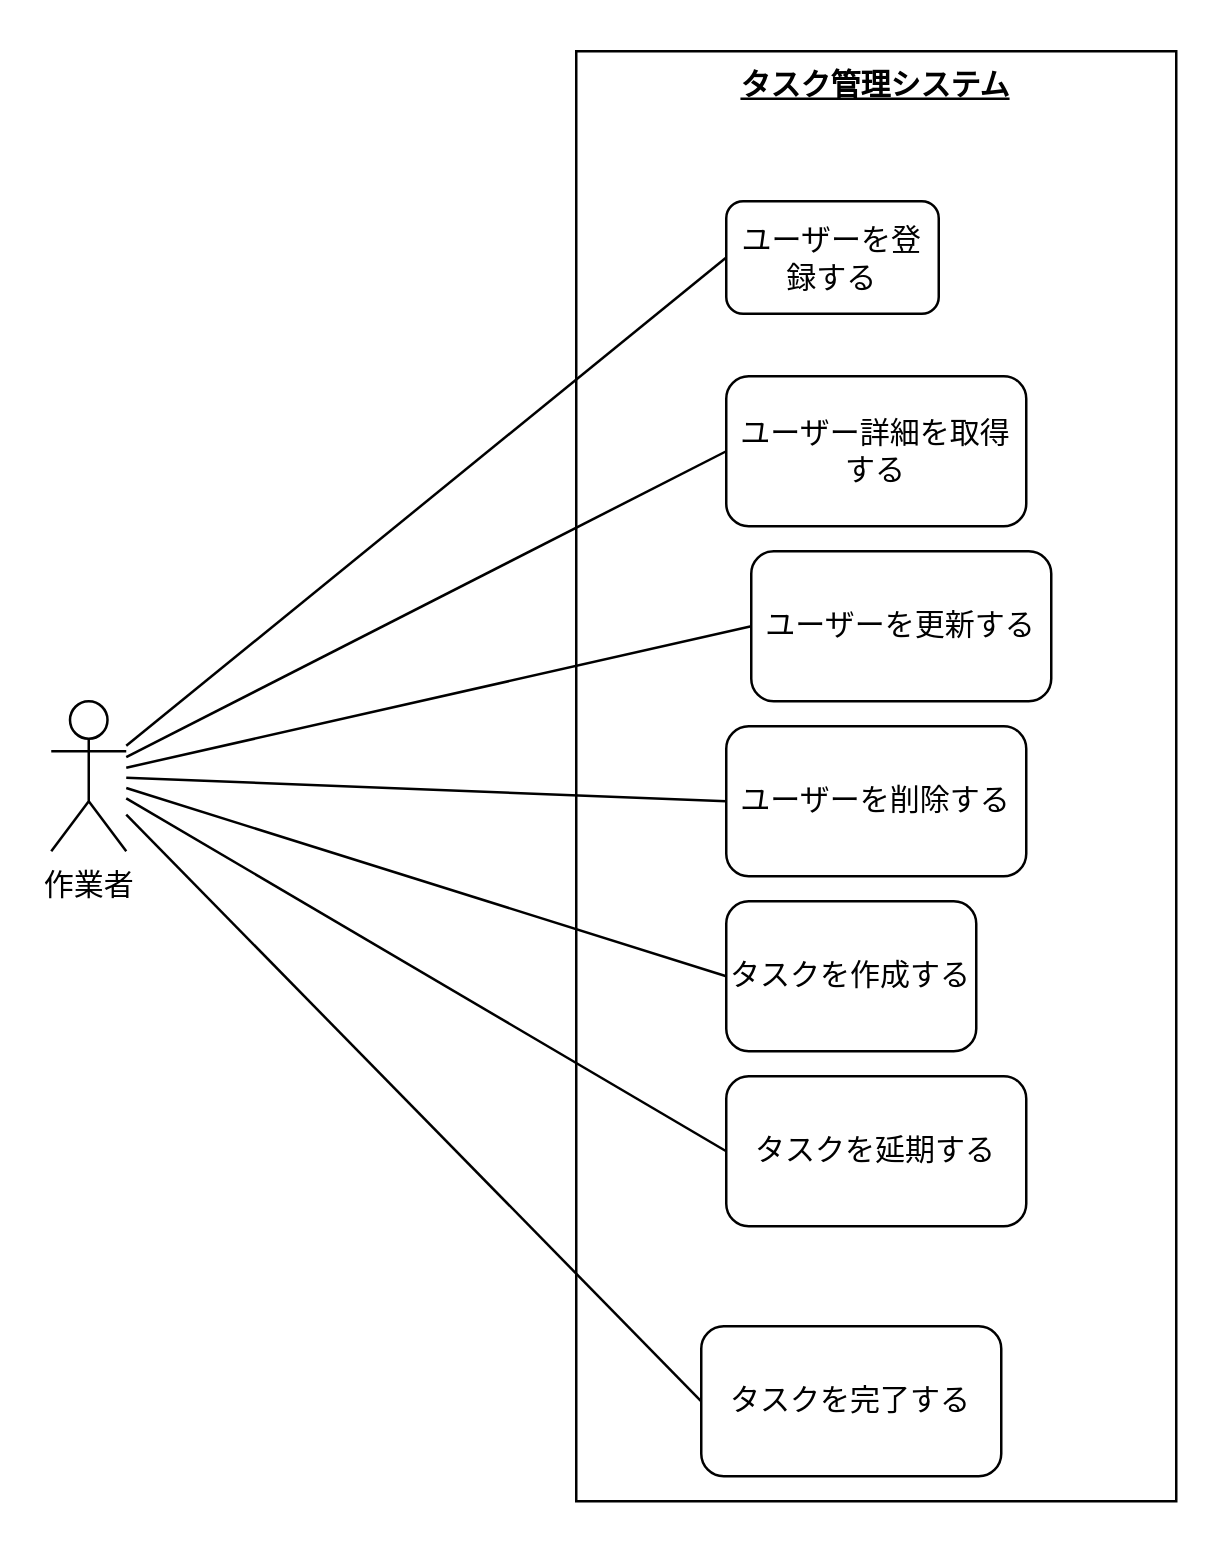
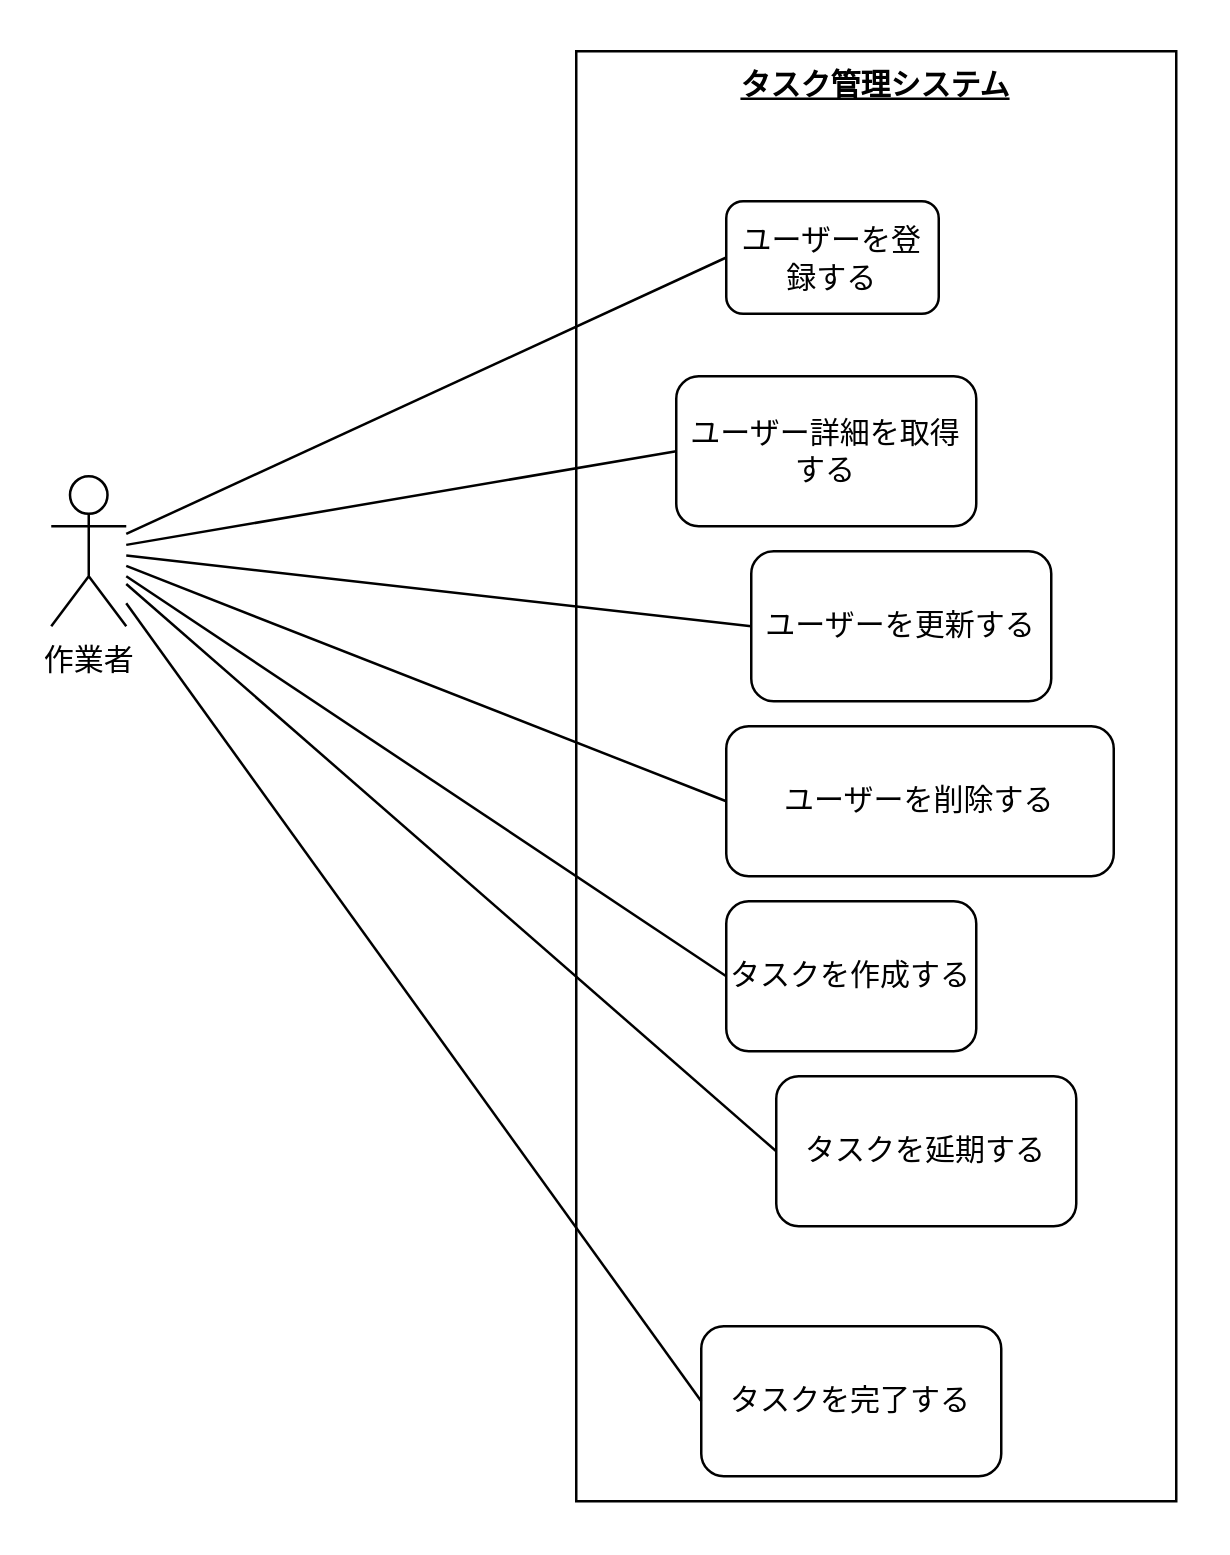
  <mxCell id="0" />
  <mxCell id="1" parent="0" />
  <mxCell id="2" value="ユーザーを登録する" style="rounded=1;whiteSpace=wrap;html=1;fillColor=none;" parent="1" vertex="1"><mxGeometry x="290" y="80" width="85" height="45" as="geometry" /></mxCell>
  <mxCell id="3" value="ユーザーを更新する" style="rounded=1;whiteSpace=wrap;html=1;fillColor=none;" parent="1" vertex="1"><mxGeometry x="300" y="220" width="120" height="60" as="geometry" /></mxCell>
- <mxCell id="4" value="ユーザーを削除する" style="rounded=1;whiteSpace=wrap;html=1;fillColor=none;" parent="1" vertex="1"><mxGeometry x="290" y="290" width="120" height="60" as="geometry" /></mxCell>
- <mxCell id="5" value="ユーザー詳細を取得する" style="rounded=1;whiteSpace=wrap;html=1;fillColor=none;" parent="1" vertex="1"><mxGeometry x="290" y="150" width="120" height="60" as="geometry" /></mxCell>
+ <mxCell id="4" value="ユーザーを削除する" style="rounded=1;whiteSpace=wrap;html=1;fillColor=none;" parent="1" vertex="1"><mxGeometry x="290" y="290" width="155" height="60" as="geometry" /></mxCell>
+ <mxCell id="5" value="ユーザー詳細を取得する" style="rounded=1;whiteSpace=wrap;html=1;fillColor=none;" parent="1" vertex="1"><mxGeometry x="270" y="150" width="120" height="60" as="geometry" /></mxCell>
  <mxCell id="6" style="rounded=0;orthogonalLoop=1;jettySize=auto;html=1;entryX=0;entryY=0.5;entryDx=0;entryDy=0;endArrow=none;endFill=0;" parent="1" source="13" target="2" edge="1"><mxGeometry relative="1" as="geometry" /></mxCell>
  <mxCell id="7" style="edgeStyle=none;rounded=0;orthogonalLoop=1;jettySize=auto;html=1;entryX=0;entryY=0.5;entryDx=0;entryDy=0;endArrow=none;endFill=0;" parent="1" source="13" target="5" edge="1"><mxGeometry relative="1" as="geometry" /></mxCell>
  <mxCell id="8" style="edgeStyle=none;rounded=0;orthogonalLoop=1;jettySize=auto;html=1;entryX=0;entryY=0.5;entryDx=0;entryDy=0;endArrow=none;endFill=0;" parent="1" source="13" target="3" edge="1"><mxGeometry relative="1" as="geometry" /></mxCell>
  <mxCell id="9" style="edgeStyle=none;rounded=0;orthogonalLoop=1;jettySize=auto;html=1;entryX=0;entryY=0.5;entryDx=0;entryDy=0;endArrow=none;endFill=0;" parent="1" source="13" target="4" edge="1"><mxGeometry relative="1" as="geometry" /></mxCell>
  <mxCell id="10" style="edgeStyle=none;rounded=0;orthogonalLoop=1;jettySize=auto;html=1;entryX=0;entryY=0.5;entryDx=0;entryDy=0;endArrow=none;endFill=0;" parent="1" source="13" target="14" edge="1"><mxGeometry relative="1" as="geometry" /></mxCell>
  <mxCell id="11" style="edgeStyle=none;rounded=0;orthogonalLoop=1;jettySize=auto;html=1;entryX=0;entryY=0.5;entryDx=0;entryDy=0;endArrow=none;endFill=0;" parent="1" source="13" target="15" edge="1"><mxGeometry relative="1" as="geometry" /></mxCell>
  <mxCell id="12" style="edgeStyle=none;rounded=0;orthogonalLoop=1;jettySize=auto;html=1;entryX=0;entryY=0.5;entryDx=0;entryDy=0;endArrow=none;endFill=0;" parent="1" source="13" target="16" edge="1"><mxGeometry relative="1" as="geometry" /></mxCell>
- <mxCell id="13" value="作業者" style="shape=umlActor;verticalLabelPosition=bottom;verticalAlign=top;html=1;outlineConnect=0;fillColor=none;" parent="1" vertex="1"><mxGeometry x="20" y="280" width="30" height="60" as="geometry" /></mxCell>
+ <mxCell id="13" value="作業者" style="shape=umlActor;verticalLabelPosition=bottom;verticalAlign=top;html=1;outlineConnect=0;fillColor=none;" parent="1" vertex="1"><mxGeometry x="20" y="190" width="30" height="60" as="geometry" /></mxCell>
  <mxCell id="14" value="タスクを作成する" style="rounded=1;whiteSpace=wrap;html=1;fillColor=none;" parent="1" vertex="1"><mxGeometry x="290" y="360" width="100" height="60" as="geometry" /></mxCell>
- <mxCell id="15" value="タスクを延期する" style="rounded=1;whiteSpace=wrap;html=1;fillColor=none;" parent="1" vertex="1"><mxGeometry x="290" y="430" width="120" height="60" as="geometry" /></mxCell>
+ <mxCell id="15" value="タスクを延期する" style="rounded=1;whiteSpace=wrap;html=1;fillColor=none;" parent="1" vertex="1"><mxGeometry x="310" y="430" width="120" height="60" as="geometry" /></mxCell>
  <mxCell id="16" value="タスクを完了する" style="rounded=1;whiteSpace=wrap;html=1;fillColor=none;" parent="1" vertex="1"><mxGeometry x="280" y="530" width="120" height="60" as="geometry" /></mxCell>
  <mxCell id="17" value="&lt;b&gt;&lt;u&gt;タスク管理システム&lt;/u&gt;&lt;/b&gt;" style="rounded=0;whiteSpace=wrap;html=1;align=center;fillColor=none;verticalAlign=top;" parent="1" vertex="1"><mxGeometry x="230" y="20" width="240" height="580" as="geometry" /></mxCell>
